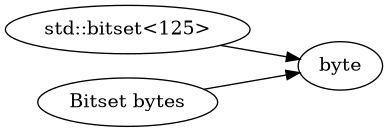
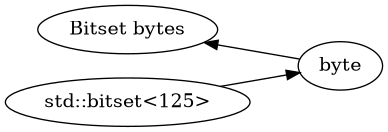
  digraph {
    rankdir=LR
    n1 [label=byte]
    n2 [label="std::bitset<125>"]
    n3 [label="Bitset bytes"]
    subgraph sub_1 {
      rank=max
      n1
    }
    n2 -> n1
-   n3 -> n1
+   n1 -> n3
  }
